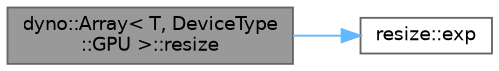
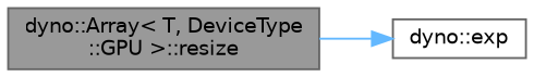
  digraph {
    rankdir=LR
    node [fontname=Helvetica fontsize=10 shape=box style=filled]
    n1 [color=gray40 fillcolor=grey60 fontcolor=black height=0.2 label="dyno::Array\< T, DeviceType\l::GPU \>::resize" width=0.4]
-   n2 [color=grey40 fillcolor=white height=0.2 label="resize::exp" width=0.4]
+   n2 [color=grey40 fillcolor=white height=0.2 label="dyno::exp" width=0.4]
    n1 -> n2 [color=steelblue1 fontname=Helvetica fontsize=10 labelfontname=Helvetica labelfontsize=10 style=solid]
  }
